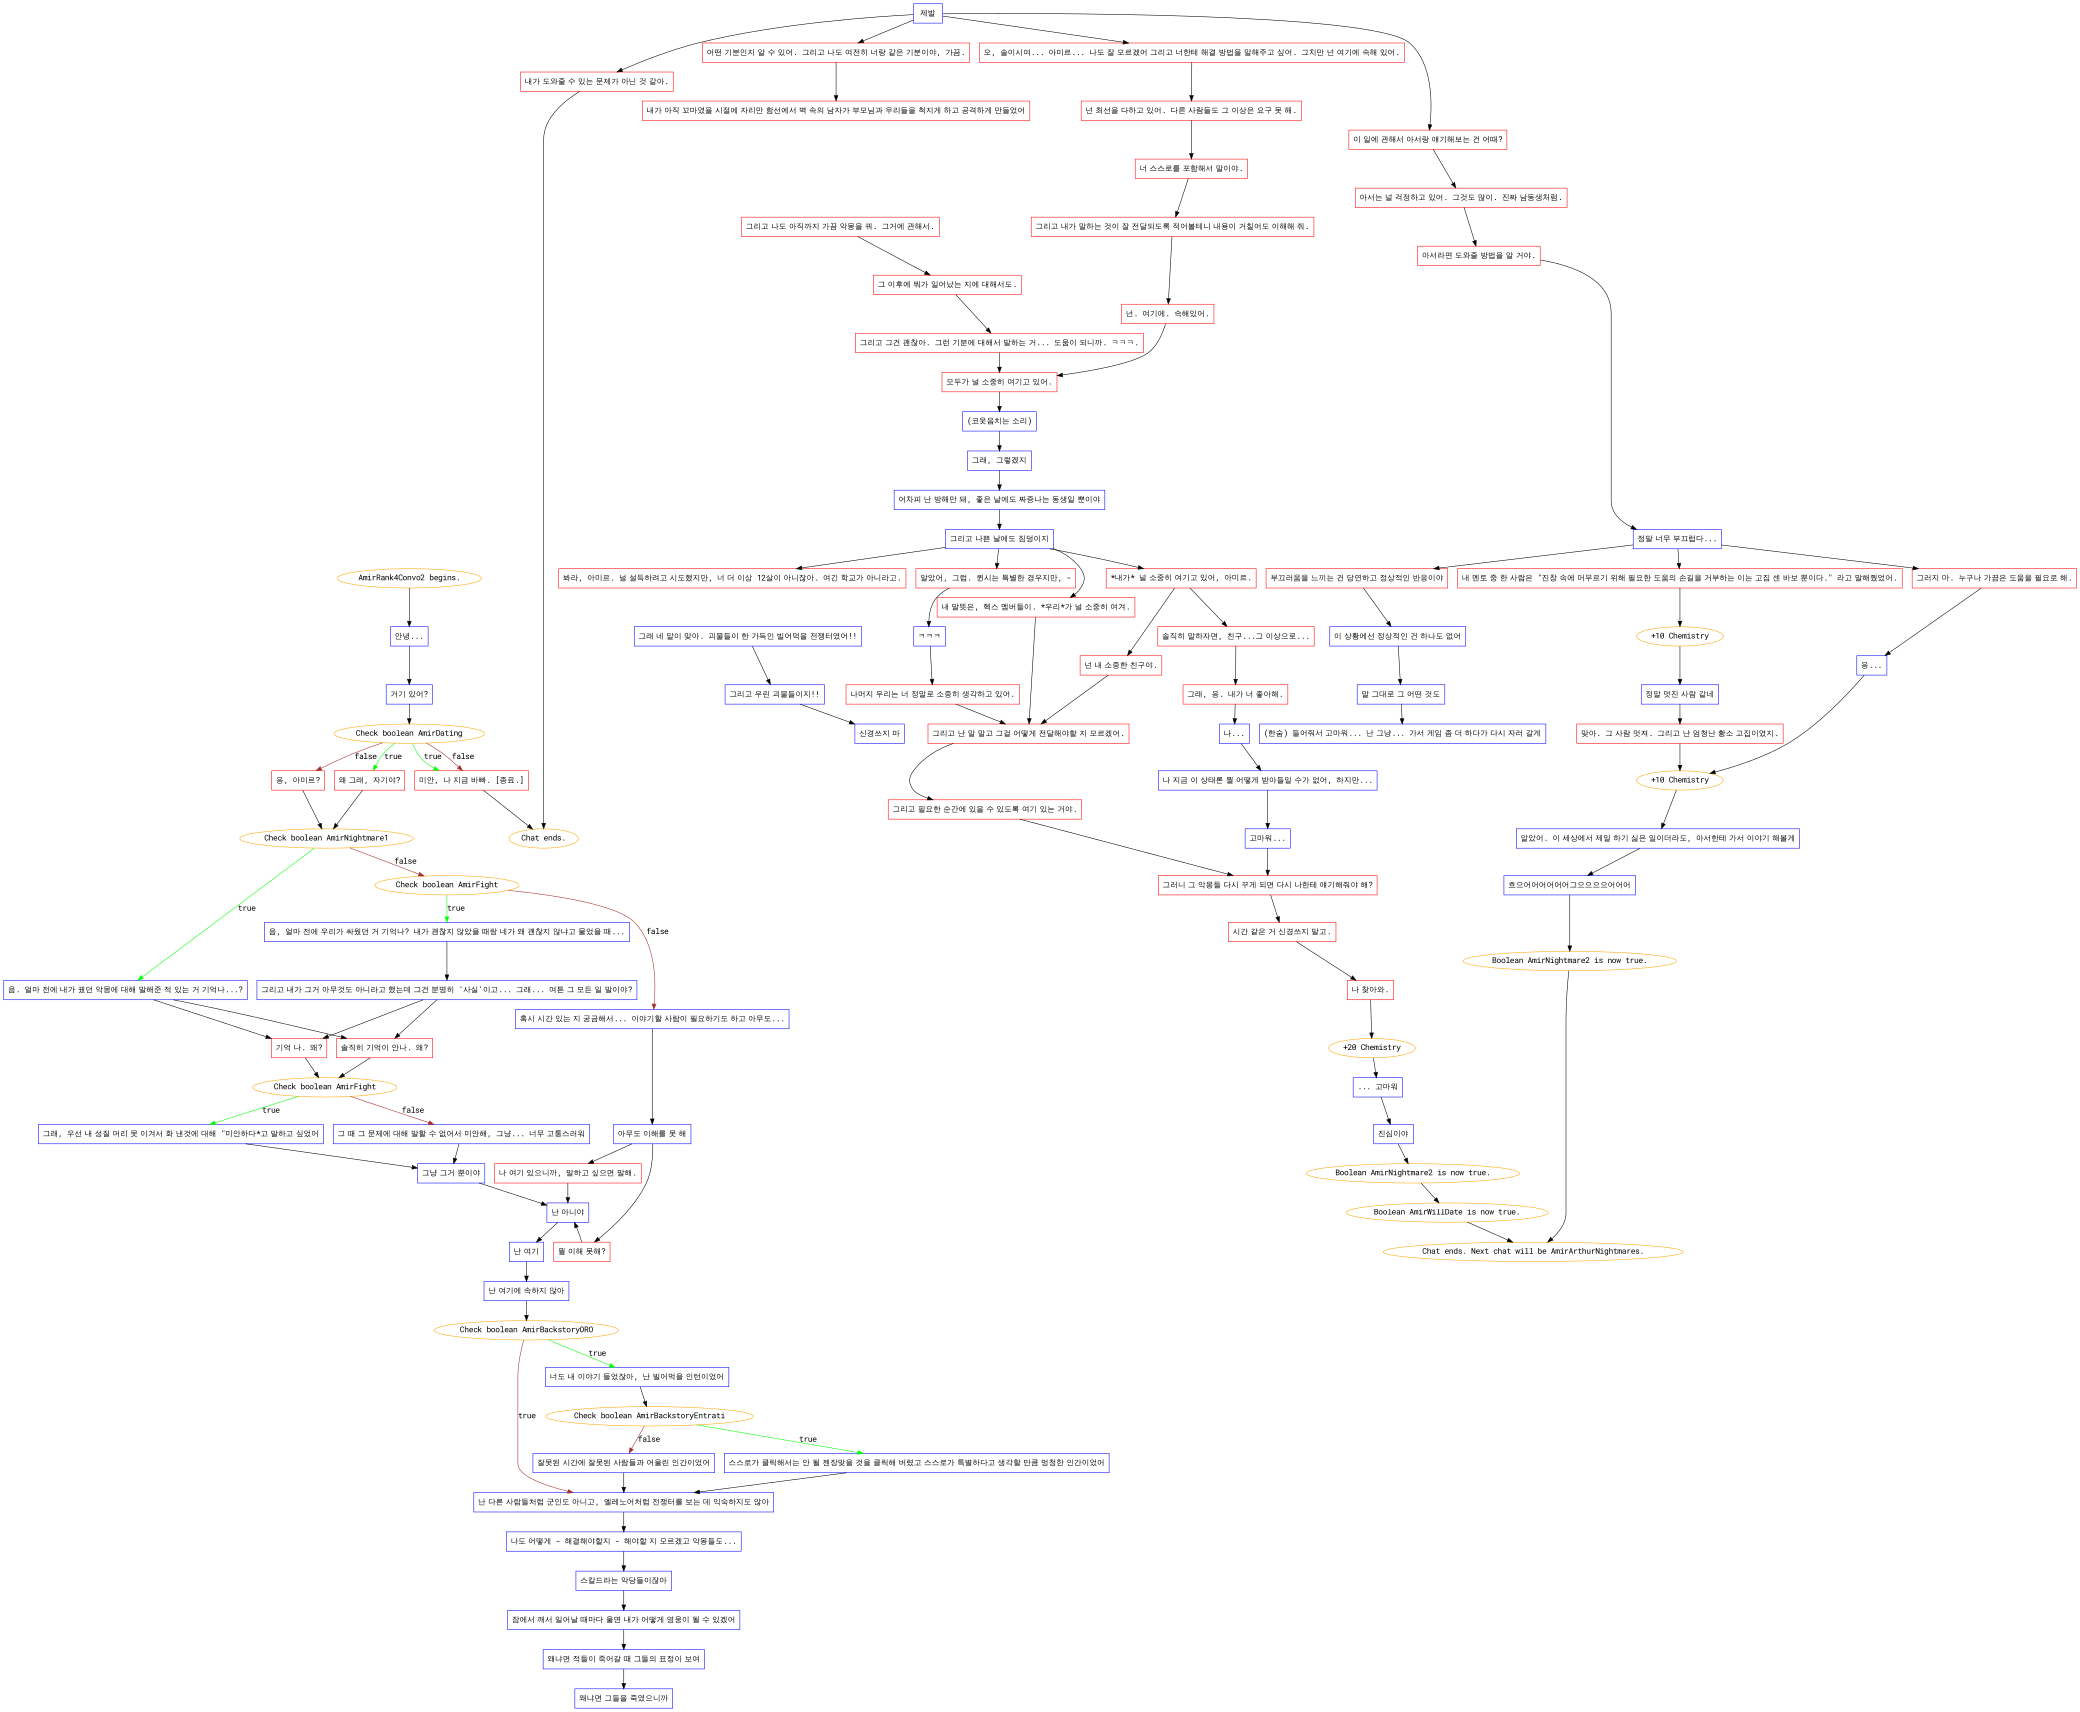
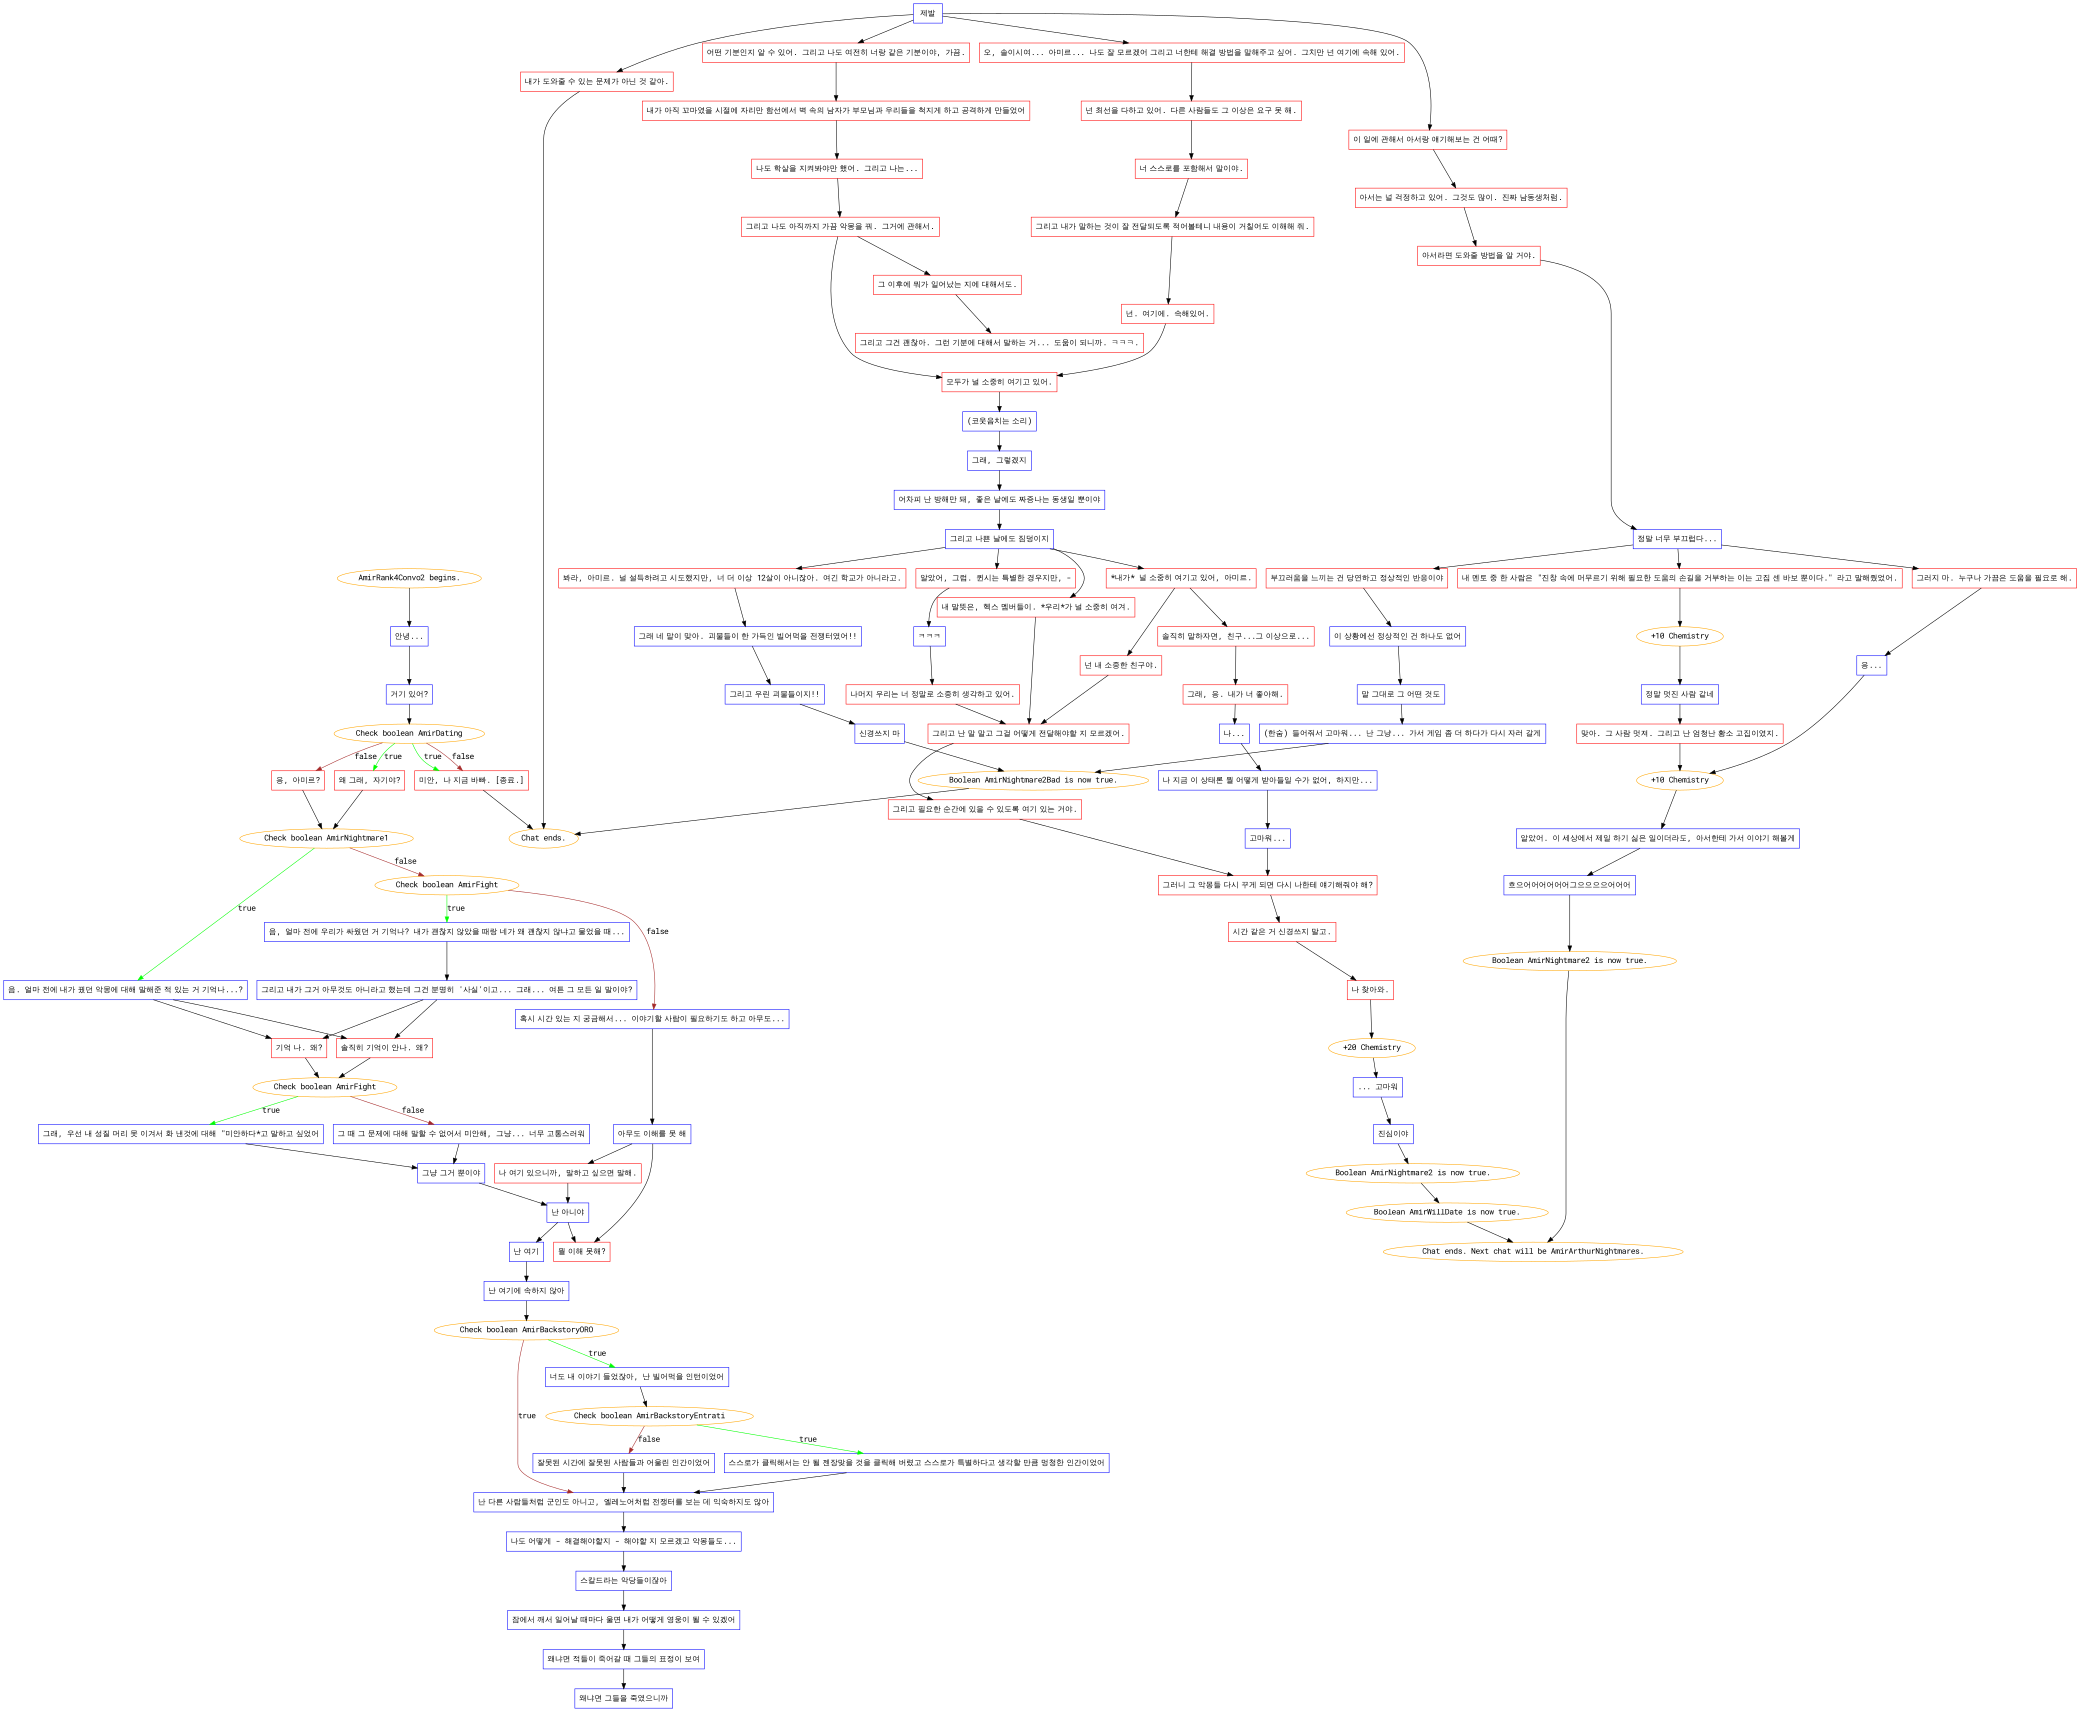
  digraph {
    fontname="Roboto Mono"
    node [color=blue fontname="Roboto Mono" shape=box]
    edge [fontname="Roboto Mono"]
    "AmirRank4Convo2 begins." [color=orange shape=""]
    n2 [label="안녕..."]
    n3 [label="거기 있어?"]
    n4 [color=orange label="Check boolean AmirDating" shape=""]
    n5 [color=red label="왜 그래, 자기야?"]
    n6 [color=red label="미안, 나 지금 바빠. [종료.]"]
    n7 [color=red label="응, 아미르?"]
    n8 [color=orange label="Check boolean AmirNightmare1" shape=""]
    "Chat ends." [color=orange shape=""]
    n10 [label="음. 얼마 전에 내가 꿨던 악몽에 대해 말해준 적 있는 거 기억나...?"]
    n11 [color=orange label="Check boolean AmirFight" shape=""]
    n12 [color=red label="솔직히 기억이 안나. 왜?"]
    n13 [color=red label="기억 나. 왜?"]
    n14 [label="음, 얼마 전에 우리가 싸웠던 거 기억나? 내가 괜찮지 않았을 때랑 네가 왜 괜찮지 않냐고 물었을 때..."]
    n15 [label="혹시 시간 있는 지 궁금해서... 이야기할 사람이 필요하기도 하고 아무도..."]
    n16 [color=orange label="Check boolean AmirFight" shape=""]
    n17 [label="그리고 내가 그거 아무것도 아니라고 했는데 그건 분명히 '사실'이고... 그래... 여튼 그 모든 일 말이야?"]
    n18 [label="아무도 이해를 못 해"]
    n19 [label="그래, 우선 내 성질 머리 못 이겨서 화 낸것에 대해 \"미안하다*고 말하고 싶었어"]
    n20 [label="그 때 그 문제에 대해 말할 수 없어서 미안해, 그냥... 너무 고통스러워"]
    n21 [color=red label="뭘 이해 못해?"]
    n22 [color=red label="나 여기 있으니까, 말하고 싶으면 말해."]
    n23 [label="그냥 그거 뿐이야"]
    n24 [label="난 아니야"]
    n25 [label="난 여기"]
    n26 [label="난 여기에 속하지 않아"]
    n27 [color=orange label="Check boolean AmirBackstoryORO" shape=""]
    n28 [label="너도 내 이야기 들었잖아, 난 빌어먹을 인턴이었어"]
    n29 [label="난 다른 사람들처럼 군인도 아니고, 엘레노어처럼 전쟁터를 보는 데 익숙하지도 않아"]
    n30 [color=orange label="Check boolean AmirBackstoryEntrati" shape=""]
    n31 [label="나도 어떻게 - 해결해야할지 - 해야할 지 모르겠고 악몽들도..."]
    n32 [label="스스로가 클릭해서는 안 될 젠장맞을 것을 클릭해 버렸고 스스로가 특별하다고 생각할 만큼 멍청한 인간이었어"]
    n33 [label="잘못된 시간에 잘못된 사람들과 어울린 인간이었어"]
    n34 [label="스칼드라는 악당들이잖아"]
    n35 [label="잠에서 깨서 일어날 때마다 울면 내가 어떻게 영웅이 될 수 있겠어"]
    n36 [label="왜냐면 적들이 죽어갈 때 그들의 표정이 보여"]
    n37 [label="왜냐면 그들을 죽였으니까"]
    n38 [label="제발"]
    n39 [color=red label="오, 솔이시여... 아미르... 나도 잘 모르겠어 그리고 너한테 해결 방법을 말해주고 싶어. 그치만 넌 여기에 속해 있어."]
    n40 [color=red label="어떤 기분인지 알 수 있어. 그리고 나도 여전히 너랑 같은 기분이야, 가끔."]
    n41 [color=red label="이 일에 관해서 아서랑 얘기해보는 건 어때?"]
    n42 [color=red label="내가 도와줄 수 있는 문제가 아닌 것 같아."]
    n43 [color=red label="넌 최선을 다하고 있어. 다른 사람들도 그 이상은 요구 못 해."]
    n44 [color=red label="내가 아직 꼬마였을 시절에 자리만 함선에서 벽 속의 남자가 부모님과 우리들을 척지게 하고 공격하게 만들었어"]
    n45 [color=red label="아서는 널 걱정하고 있어. 그것도 많이. 진짜 남동생처럼."]
    n46 [color=red label="너 스스로를 포함해서 말이야."]
+   n47 [color=red label="나도 학살을 지켜봐야만 했어. 그리고 나는..."]
    n48 [color=red label="아서라면 도와줄 방법을 알 거야."]
    n49 [color=red label="그리고 내가 말하는 것이 잘 전달되도록 적어볼테니 내용이 거칠어도 이해해 줘."]
    n50 [color=red label="그리고 나도 아직까지 가끔 악몽을 꿔. 그거에 관해서."]
    n51 [label="정말 너무 부끄럽다..."]
    n52 [color=red label="넌. 여기에. 속해있어."]
    n53 [color=red label="그 이후에 뭐가 일어났는 지에 대해서도."]
    n54 [color=red label="그러지 마. 누구나 가끔은 도움을 필요로 해."]
    n55 [color=red label="내 멘토 중 한 사람은 \"진창 속에 머무르기 위해 필요한 도움의 손길을 거부하는 이는 고집 센 바보 뿐이다.\" 라고 말해줬었어."]
    n56 [color=red label="부끄러움을 느끼는 건 당연하고 정상적인 반응이야"]
    n57 [color=red label="모두가 널 소중히 여기고 있어."]
    n58 [color=red label="그리고 그건 괜찮아. 그런 기분에 대해서 말하는 거... 도움이 되니까. ㅋㅋㅋ."]
    n59 [label="응..."]
    n60 [color=orange label="+10 Chemistry" shape=""]
    n61 [label="이 상황에선 정상적인 건 하나도 없어"]
    n62 [label="(코웃음치는 소리)"]
    n63 [color=orange label="+10 Chemistry" shape=""]
    n64 [label="정말 멋진 사람 같네"]
    n65 [label="말 그대로 그 어떤 것도"]
    n66 [label="그래, 그렇겠지"]
    n67 [label="알았어. 이 세상에서 제일 하기 싫은 일이더라도, 아서한테 가서 이야기 해볼게"]
    n68 [color=red label="맞아. 그 사람 멋져. 그리고 난 엄청난 황소 고집이였지."]
    n69 [label="(한숨) 들어줘서 고마워... 난 그냥... 가서 게임 좀 더 하다가 다시 자러 갈게"]
    n70 [label="어차피 난 방해만 돼, 좋은 날에도 짜증나는 동생일 뿐이야"]
    n71 [label="흐으어어어어어어그으으으으어어어"]
+   n72 [color=orange label="Boolean AmirNightmare2Bad is now true." shape=""]
    n73 [label="그리고 나쁜 날에도 짐덩이지"]
    n74 [color=orange label="Boolean AmirNightmare2 is now true." shape=""]
    n75 [color=red label="*내가* 널 소중히 여기고 있어, 아미르."]
    n76 [color=red label="내 말뜻은, 헥스 멤버들이. *우리*가 널 소중히 여겨."]
    n77 [color=red label="알았어, 그럼. 퀸시는 특별한 경우지만, -"]
    n78 [color=red label="봐라, 아미르. 널 설득하려고 시도했지만, 너 더 이상 12살이 아니잖아. 여긴 학교가 아니라고."]
    "Chat ends. Next chat will be AmirArthurNightmares." [color=orange shape=""]
    n80 [color=red label="솔직히 말하자면, 친구...그 이상으로..."]
    n81 [color=red label="넌 내 소중한 친구야."]
    n82 [color=red label="그리고 난 말 말고 그걸 어떻게 전달해야할 지 모르겠어."]
    n83 [label="ㅋㅋㅋ"]
    n84 [label="그래 네 말이 맞아. 괴물들이 한 가득인 빌어먹을 전쟁터였어!!"]
    n85 [color=red label="그래, 응. 내가 너 좋아해."]
    n86 [color=red label="그리고 필요한 순간에 있을 수 있도록 여기 있는 거야."]
    n87 [color=red label="나머지 우리는 너 정말로 소중히 생각하고 있어."]
    n88 [label="그리고 우린 괴물들이지!!"]
    n89 [label="나..."]
    n90 [color=red label="그러니 그 악몽들 다시 꾸게 되면 다시 나한테 얘기해줘야 해?"]
    n91 [label="신경쓰지 마"]
    n92 [label="나 지금 이 상태론 뭘 어떻게 받아들일 수가 없어, 하지만..."]
    n93 [color=red label="시간 같은 거 신경쓰지 말고."]
    n94 [label="고마워..."]
    n95 [color=red label="나 찾아와."]
    n96 [color=orange label="+20 Chemistry" shape=""]
    n97 [label="... 고마워"]
    n98 [label="진심이야"]
    n99 [color=orange label="Boolean AmirNightmare2 is now true." shape=""]
    n100 [color=orange label="Boolean AmirWillDate is now true." shape=""]
    "AmirRank4Convo2 begins." -> n2
    n2 -> n3
    n3 -> n4
    n4 -> n5 [color=green label=true]
    n4 -> n6 [color=green label=true]
    n4 -> n6 [color=brown label=false]
    n4 -> n7 [color=brown label=false]
    n5 -> n8
    n6 -> "Chat ends."
    n7 -> n8
    n8 -> n10 [color=green label=true]
    n8 -> n11 [color=brown label=false]
    n10 -> n12
    n10 -> n13
    n11 -> n14 [color=green label=true]
    n11 -> n15 [color=brown label=false]
    n12 -> n16
    n13 -> n16
    n14 -> n17
    n15 -> n18
    n16 -> n19 [color=green label=true]
    n16 -> n20 [color=brown label=false]
    n17 -> n12
    n17 -> n13
    n18 -> n21
    n18 -> n22
    n19 -> n23
    n20 -> n23
-   n21 -> n24
+   n24 -> n21
    n22 -> n24
    n23 -> n24
    n24 -> n25
    n25 -> n26
    n26 -> n27
    n27 -> n28 [color=green label=true]
    n27 -> n29 [color=brown label=true]
    n28 -> n30
    n29 -> n31
    n30 -> n32 [color=green label=true]
    n30 -> n33 [color=brown label=false]
    n31 -> n34
    n32 -> n29
    n33 -> n29
    n34 -> n35
    n35 -> n36
    n36 -> n37
    n38 -> n39
    n38 -> n40
    n38 -> n41
    n38 -> n42
    n39 -> n43
    n40 -> n44
    n41 -> n45
    n42 -> "Chat ends."
    n43 -> n46
+   n44 -> n47
    n45 -> n48
    n46 -> n49
+   n47 -> n50
    n48 -> n51
    n49 -> n52
    n50 -> n53
    n51 -> n54
    n51 -> n55
    n51 -> n56
    n52 -> n57
    n53 -> n58
    n54 -> n59
    n55 -> n60
    n56 -> n61
    n57 -> n62
-   n58 -> n57
+   n50 -> n57
    n59 -> n63
    n60 -> n64
    n61 -> n65
    n62 -> n66
    n63 -> n67
    n64 -> n68
    n65 -> n69
    n66 -> n70
    n67 -> n71
    n68 -> n63
+   n69 -> n72
    n70 -> n73
    n71 -> n74
+   n72 -> "Chat ends."
    n73 -> n75
    n73 -> n76
    n73 -> n77
    n73 -> n78
    n74 -> "Chat ends. Next chat will be AmirArthurNightmares."
    n75 -> n80
    n75 -> n81
    n76 -> n82
    n77 -> n83
+   n78 -> n84
    n80 -> n85
    n81 -> n82
    n82 -> n86
    n83 -> n87
    n84 -> n88
    n85 -> n89
    n86 -> n90
    n87 -> n82
    n88 -> n91
    n89 -> n92
    n90 -> n93
+   n91 -> n72
    n92 -> n94
    n93 -> n95
    n94 -> n90
    n95 -> n96
    n96 -> n97
    n97 -> n98
    n98 -> n99
    n99 -> n100
    n100 -> "Chat ends. Next chat will be AmirArthurNightmares."
  }
